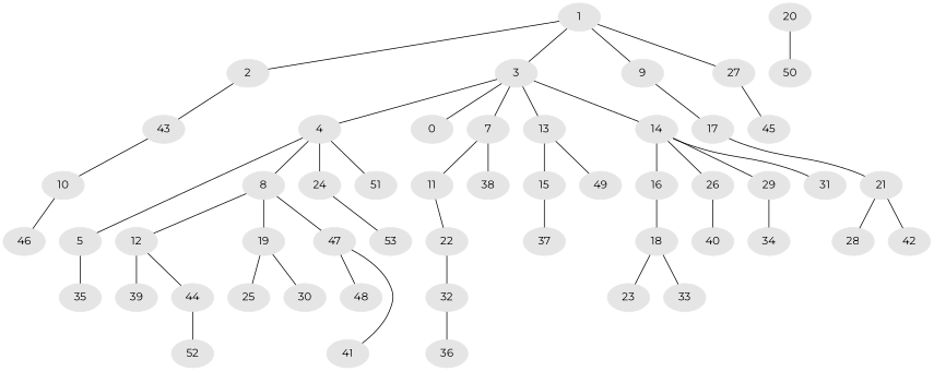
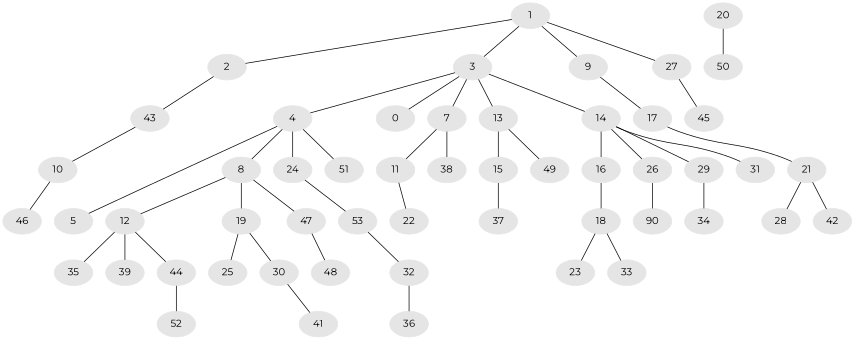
  graph {
    fontname=Montserrat
    node [color=gray90 fontname=Montserrat style=filled]
    edge [fontname=Montserrat weight=1.0]
    1
    2
    3
    9
    27
    43
    4
    n8 [label=0]
    7
    13
    14
    17
    45
    20
    50
    10
    5
    8
    24
    51
    11
    38
    15
    49
    16
    26
    29
    31
    35
    12
    19
    47
    53
    22
    46
    39
    44
    25
    30
    48
    21
    32
    52
    37
    18
-   40
+   40 [label=90]
    34
    23
    33
    28
    42
    41
    36
    1 -- 2
    1 -- 3
    1 -- 9
    1 -- 27
    2 -- 43
    3 -- 4
    3 -- n8
    3 -- 7
    3 -- 13
    3 -- 14
    9 -- 17
    27 -- 45
    43 -- 10
    4 -- 5
    4 -- 8
    4 -- 24
    4 -- 51
    7 -- 11
    7 -- 38
    13 -- 15
    13 -- 49
    14 -- 16 [weight=2.0]
    14 -- 26
    14 -- 29
    14 -- 31
    17 -- 21
    20 -- 50
    10 -- 46
-   5 -- 35 [weight=2.0]
+   12 -- 35 [weight=2.0]
    8 -- 12
    8 -- 19
    8 -- 47
    24 -- 53
    11 -- 22
    15 -- 37 [weight=2.0]
    16 -- 18
    26 -- 40 [weight=3.0]
    29 -- 34
    12 -- 39
    12 -- 44
    19 -- 25
    19 -- 30
    47 -- 48
-   22 -- 32
+   53 -- 32
    44 -- 52
-   47 -- 41
+   30 -- 41
    21 -- 28
    21 -- 42
    32 -- 36
    18 -- 23
    18 -- 33
  }
